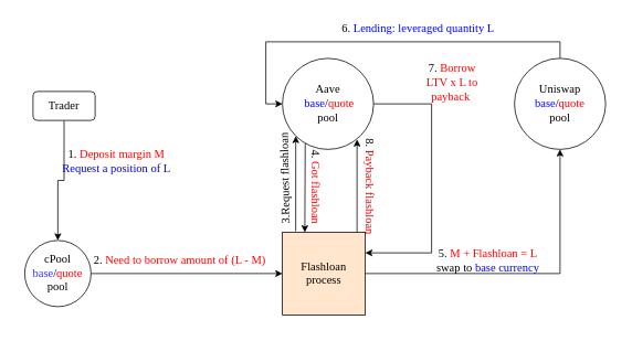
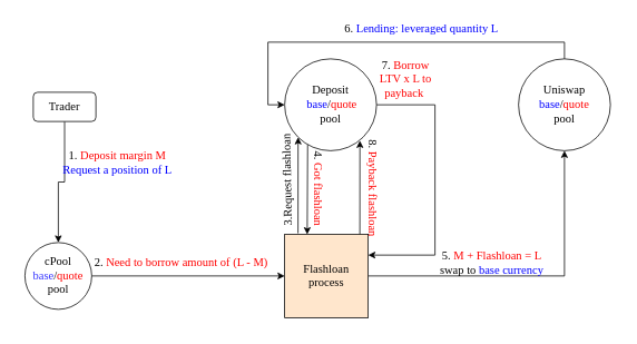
  <mxCell id="0" />
  <mxCell id="1" parent="0" />
  <mxCell id="2" value="" style="rounded=0;whiteSpace=wrap;html=1;strokeColor=none;fontSize=14;fontFamily=Garamond;" parent="1" vertex="1"><mxGeometry x="20" y="20" width="720" height="370" as="geometry" /></mxCell>
  <mxCell id="3" style="edgeStyle=orthogonalEdgeStyle;rounded=0;orthogonalLoop=1;jettySize=auto;html=1;entryX=0.5;entryY=0;entryDx=0;entryDy=0;fontSize=14;fontFamily=Garamond;" parent="1" source="4" target="6" edge="1"><mxGeometry relative="1" as="geometry" /></mxCell>
  <mxCell id="4" value="Trader" style="rounded=1;whiteSpace=wrap;html=1;fontSize=14;fontFamily=Garamond;" parent="1" vertex="1"><mxGeometry x="39" y="110" width="75" height="35" as="geometry" /></mxCell>
  <mxCell id="5" style="edgeStyle=orthogonalEdgeStyle;rounded=0;orthogonalLoop=1;jettySize=auto;html=1;fontSize=14;fontFamily=Garamond;" parent="1" source="6" target="8" edge="1"><mxGeometry relative="1" as="geometry" /></mxCell>
  <mxCell id="6" value="cPool&lt;br style=&quot;font-size: 14px;&quot;&gt;&lt;font color=&quot;#3333ff&quot; style=&quot;font-size: 14px;&quot;&gt;base&lt;/font&gt;/&lt;font color=&quot;#ff0000&quot; style=&quot;font-size: 14px;&quot;&gt;quote&lt;/font&gt;&lt;br style=&quot;font-size: 14px;&quot;&gt;pool" style="ellipse;whiteSpace=wrap;html=1;aspect=fixed;fontSize=14;fontFamily=Garamond;" parent="1" vertex="1"><mxGeometry x="29" y="290" width="80" height="80" as="geometry" /></mxCell>
  <mxCell id="7" style="edgeStyle=orthogonalEdgeStyle;rounded=0;orthogonalLoop=1;jettySize=auto;html=1;exitX=1;exitY=0.5;exitDx=0;exitDy=0;fontSize=14;fontFamily=Garamond;" parent="1" source="8" target="17" edge="1"><mxGeometry relative="1" as="geometry" /></mxCell>
  <mxCell id="8" value="Flashloan&lt;br style=&quot;font-size: 14px;&quot;&gt;process" style="whiteSpace=wrap;html=1;aspect=fixed;fontSize=14;fontFamily=Garamond;fillColor=#ffe6cc;" parent="1" vertex="1"><mxGeometry x="340" y="280" width="100" height="100" as="geometry" /></mxCell>
  <mxCell id="9" value="1. &lt;font color=&quot;#ff0000&quot; style=&quot;font-size: 14px;&quot;&gt;Deposit margin M&lt;/font&gt;&lt;br style=&quot;font-size: 14px;&quot;&gt;&lt;font color=&quot;#0000ff&quot; style=&quot;font-size: 14px;&quot;&gt;Request a position of L&lt;/font&gt;" style="text;html=1;strokeColor=none;fillColor=none;align=center;verticalAlign=middle;whiteSpace=wrap;rounded=0;fontSize=14;fontFamily=Garamond;" parent="1" vertex="1"><mxGeometry x="70" y="180" width="140" height="30" as="geometry" /></mxCell>
  <mxCell id="10" value="2. &lt;font color=&quot;#ff0000&quot; style=&quot;font-size: 14px;&quot;&gt;Need to borrow amount of (L - M)&amp;nbsp;&lt;/font&gt;" style="text;html=1;strokeColor=none;fillColor=none;align=center;verticalAlign=middle;whiteSpace=wrap;rounded=0;fontSize=14;fontFamily=Garamond;" parent="1" vertex="1"><mxGeometry x="106.5" y="300" width="222.25" height="30" as="geometry" /></mxCell>
  <mxCell id="11" style="edgeStyle=orthogonalEdgeStyle;rounded=0;orthogonalLoop=1;jettySize=auto;html=1;exitX=1;exitY=0.5;exitDx=0;exitDy=0;entryX=1;entryY=0.25;entryDx=0;entryDy=0;fontSize=14;fontFamily=Garamond;" parent="1" source="12" target="8" edge="1"><mxGeometry relative="1" as="geometry"><Array as="points"><mxPoint x="520" y="125" /><mxPoint x="520" y="305" /></Array></mxGeometry></mxCell>
- <mxCell id="12" value="Aave&lt;br style=&quot;font-size: 14px;&quot;&gt;&amp;nbsp;&lt;font color=&quot;#0000ff&quot; style=&quot;font-size: 14px;&quot;&gt;base&lt;/font&gt;/&lt;font color=&quot;#ff0000&quot; style=&quot;font-size: 14px;&quot;&gt;quote &lt;/font&gt;&lt;br style=&quot;font-size: 14px;&quot;&gt;pool" style="ellipse;whiteSpace=wrap;html=1;aspect=fixed;fontSize=14;fontFamily=Garamond;" parent="1" vertex="1"><mxGeometry x="340" y="70" width="110" height="110" as="geometry" /></mxCell>
+ <mxCell id="12" value="Deposit&lt;br style=&quot;font-size: 14px;&quot;&gt;&amp;nbsp;&lt;font color=&quot;#0000ff&quot; style=&quot;font-size: 14px;&quot;&gt;base&lt;/font&gt;/&lt;font color=&quot;#ff0000&quot; style=&quot;font-size: 14px;&quot;&gt;quote &lt;/font&gt;&lt;br style=&quot;font-size: 14px;&quot;&gt;pool" style="ellipse;whiteSpace=wrap;html=1;aspect=fixed;fontSize=14;fontFamily=Garamond;" parent="1" vertex="1"><mxGeometry x="340" y="70" width="110" height="110" as="geometry" /></mxCell>
  <mxCell id="13" value="6. &lt;font color=&quot;#0000ff&quot; style=&quot;font-size: 14px;&quot;&gt;Lending: leveraged quantity L&lt;/font&gt;" style="text;html=1;strokeColor=none;fillColor=none;align=center;verticalAlign=middle;whiteSpace=wrap;rounded=0;fontSize=14;fontFamily=Garamond;" parent="1" vertex="1"><mxGeometry x="409" y="20" width="190" height="30" as="geometry" /></mxCell>
  <mxCell id="14" value="" style="endArrow=classic;html=1;rounded=0;exitX=0.25;exitY=0.936;exitDx=0;exitDy=0;exitPerimeter=0;entryX=0.27;entryY=0.002;entryDx=0;entryDy=0;entryPerimeter=0;fontSize=14;fontFamily=Garamond;" parent="1" source="12" target="8" edge="1"><mxGeometry width="50" height="50" relative="1" as="geometry"><mxPoint x="360" y="200" as="sourcePoint" /><mxPoint x="360" y="280" as="targetPoint" /></mxGeometry></mxCell>
  <mxCell id="15" value="4. &lt;font color=&quot;#ff0000&quot; style=&quot;font-size: 14px;&quot;&gt;Got flashloan&lt;/font&gt;" style="text;html=1;strokeColor=none;fillColor=none;align=center;verticalAlign=middle;whiteSpace=wrap;rounded=0;rotation=90;fontSize=14;fontFamily=Garamond;" parent="1" vertex="1"><mxGeometry x="328.75" y="200" width="100.5" height="50" as="geometry" /></mxCell>
  <mxCell id="16" style="edgeStyle=orthogonalEdgeStyle;rounded=0;orthogonalLoop=1;jettySize=auto;html=1;entryX=0;entryY=0.5;entryDx=0;entryDy=0;exitX=0.5;exitY=0;exitDx=0;exitDy=0;fontSize=14;fontFamily=Garamond;" parent="1" source="17" target="12" edge="1"><mxGeometry relative="1" as="geometry"><mxPoint x="649" y="5" as="sourcePoint" /><mxPoint x="350" y="5" as="targetPoint" /></mxGeometry></mxCell>
  <mxCell id="17" value="Uniswap&lt;br style=&quot;font-size: 14px;&quot;&gt;&lt;font color=&quot;#0000ff&quot; style=&quot;font-size: 14px;&quot;&gt;base&lt;/font&gt;/&lt;font color=&quot;#ff0000&quot; style=&quot;font-size: 14px;&quot;&gt;quote&lt;/font&gt;&lt;br style=&quot;font-size: 14px;&quot;&gt;pool" style="ellipse;whiteSpace=wrap;html=1;aspect=fixed;fontSize=14;fontFamily=Garamond;" parent="1" vertex="1"><mxGeometry x="620" y="70" width="110" height="110" as="geometry" /></mxCell>
  <mxCell id="18" value="5. &lt;font color=&quot;#ff0000&quot; style=&quot;font-size: 14px;&quot;&gt;M + Flashloan = L&lt;/font&gt;&amp;nbsp;&lt;br style=&quot;font-size: 14px;&quot;&gt;swap to &lt;font color=&quot;#0000ff&quot; style=&quot;font-size: 14px;&quot;&gt;base currency&lt;/font&gt;&amp;nbsp;" style="text;html=1;strokeColor=none;fillColor=none;align=center;verticalAlign=middle;whiteSpace=wrap;rounded=0;fontSize=14;fontFamily=Garamond;" parent="1" vertex="1"><mxGeometry x="500" y="300" width="180" height="30" as="geometry" /></mxCell>
  <mxCell id="19" value="" style="endArrow=classic;html=1;rounded=0;exitX=0.16;exitY=-0.011;exitDx=0;exitDy=0;exitPerimeter=0;entryX=0;entryY=1;entryDx=0;entryDy=0;fontSize=14;fontFamily=Garamond;" parent="1" source="8" target="12" edge="1"><mxGeometry width="50" height="50" relative="1" as="geometry"><mxPoint x="350" y="270" as="sourcePoint" /><mxPoint x="350" y="170" as="targetPoint" /></mxGeometry></mxCell>
  <mxCell id="20" value="3.Request flashloan" style="text;html=1;strokeColor=none;fillColor=none;align=center;verticalAlign=middle;whiteSpace=wrap;rounded=0;rotation=-91;fontSize=14;fontFamily=Garamond;" parent="1" vertex="1"><mxGeometry x="279" y="190" width="130" height="50" as="geometry" /></mxCell>
- <mxCell id="21" value="7.&lt;font color=&quot;#0000ff&quot; style=&quot;font-size: 14px;&quot;&gt;&amp;nbsp;&lt;/font&gt;&lt;font color=&quot;#ff0000&quot; style=&quot;font-size: 14px;&quot;&gt;Borrow LTV x L to payback&amp;nbsp;&lt;/font&gt;" style="text;html=1;strokeColor=none;fillColor=none;align=center;verticalAlign=middle;whiteSpace=wrap;rounded=0;fontSize=14;fontFamily=Garamond;" parent="1" vertex="1"><mxGeometry x="510" y="85" width="70" height="30" as="geometry" /></mxCell>
+ <mxCell id="21" value="7.&lt;font color=&quot;#0000ff&quot; style=&quot;font-size: 14px;&quot;&gt;&amp;nbsp;&lt;/font&gt;&lt;font color=&quot;#ff0000&quot; style=&quot;font-size: 14px;&quot;&gt;Borrow LTV x L to payback&amp;nbsp;&lt;/font&gt;" style="text;html=1;strokeColor=none;fillColor=none;align=center;verticalAlign=middle;whiteSpace=wrap;rounded=0;fontSize=14;fontFamily=Garamond;" parent="1" vertex="1"><mxGeometry x="450" y="80" width="70" height="30" as="geometry" /></mxCell>
  <mxCell id="22" value="" style="endArrow=classic;html=1;rounded=0;entryX=0.819;entryY=0.891;entryDx=0;entryDy=0;entryPerimeter=0;fontSize=14;fontFamily=Garamond;" parent="1" target="12" edge="1"><mxGeometry width="50" height="50" relative="1" as="geometry"><mxPoint x="430" y="280" as="sourcePoint" /><mxPoint x="430" y="170" as="targetPoint" /></mxGeometry></mxCell>
  <mxCell id="23" value="8. &lt;font color=&quot;#ff0000&quot;&gt;Payback flashloan&lt;/font&gt;" style="text;html=1;strokeColor=none;fillColor=none;align=center;verticalAlign=middle;whiteSpace=wrap;rounded=0;rotation=90;fontSize=14;fontFamily=Garamond;" parent="1" vertex="1"><mxGeometry x="374" y="210" width="141" height="30" as="geometry" /></mxCell>
